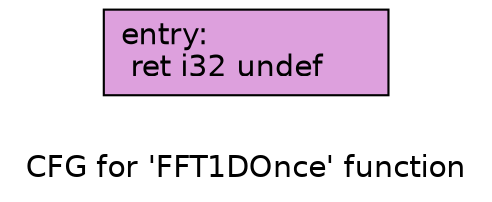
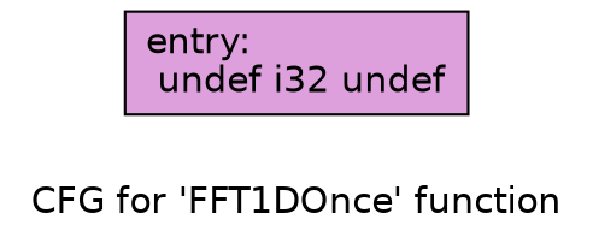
  digraph {
    label="CFG for 'FFT1DOnce' function"
    rankdir=LR
    fontname="DejaVu Sans"
-   n1 [label="{entry:\l  ret i32 undef\l}" shape=record style=filled fillcolor=plum fontname="DejaVu Sans"]
+   n1 [label="{entry:\l  undef i32 undef\l}" shape=record style=filled fillcolor=plum fontname="DejaVu Sans"]
  }
